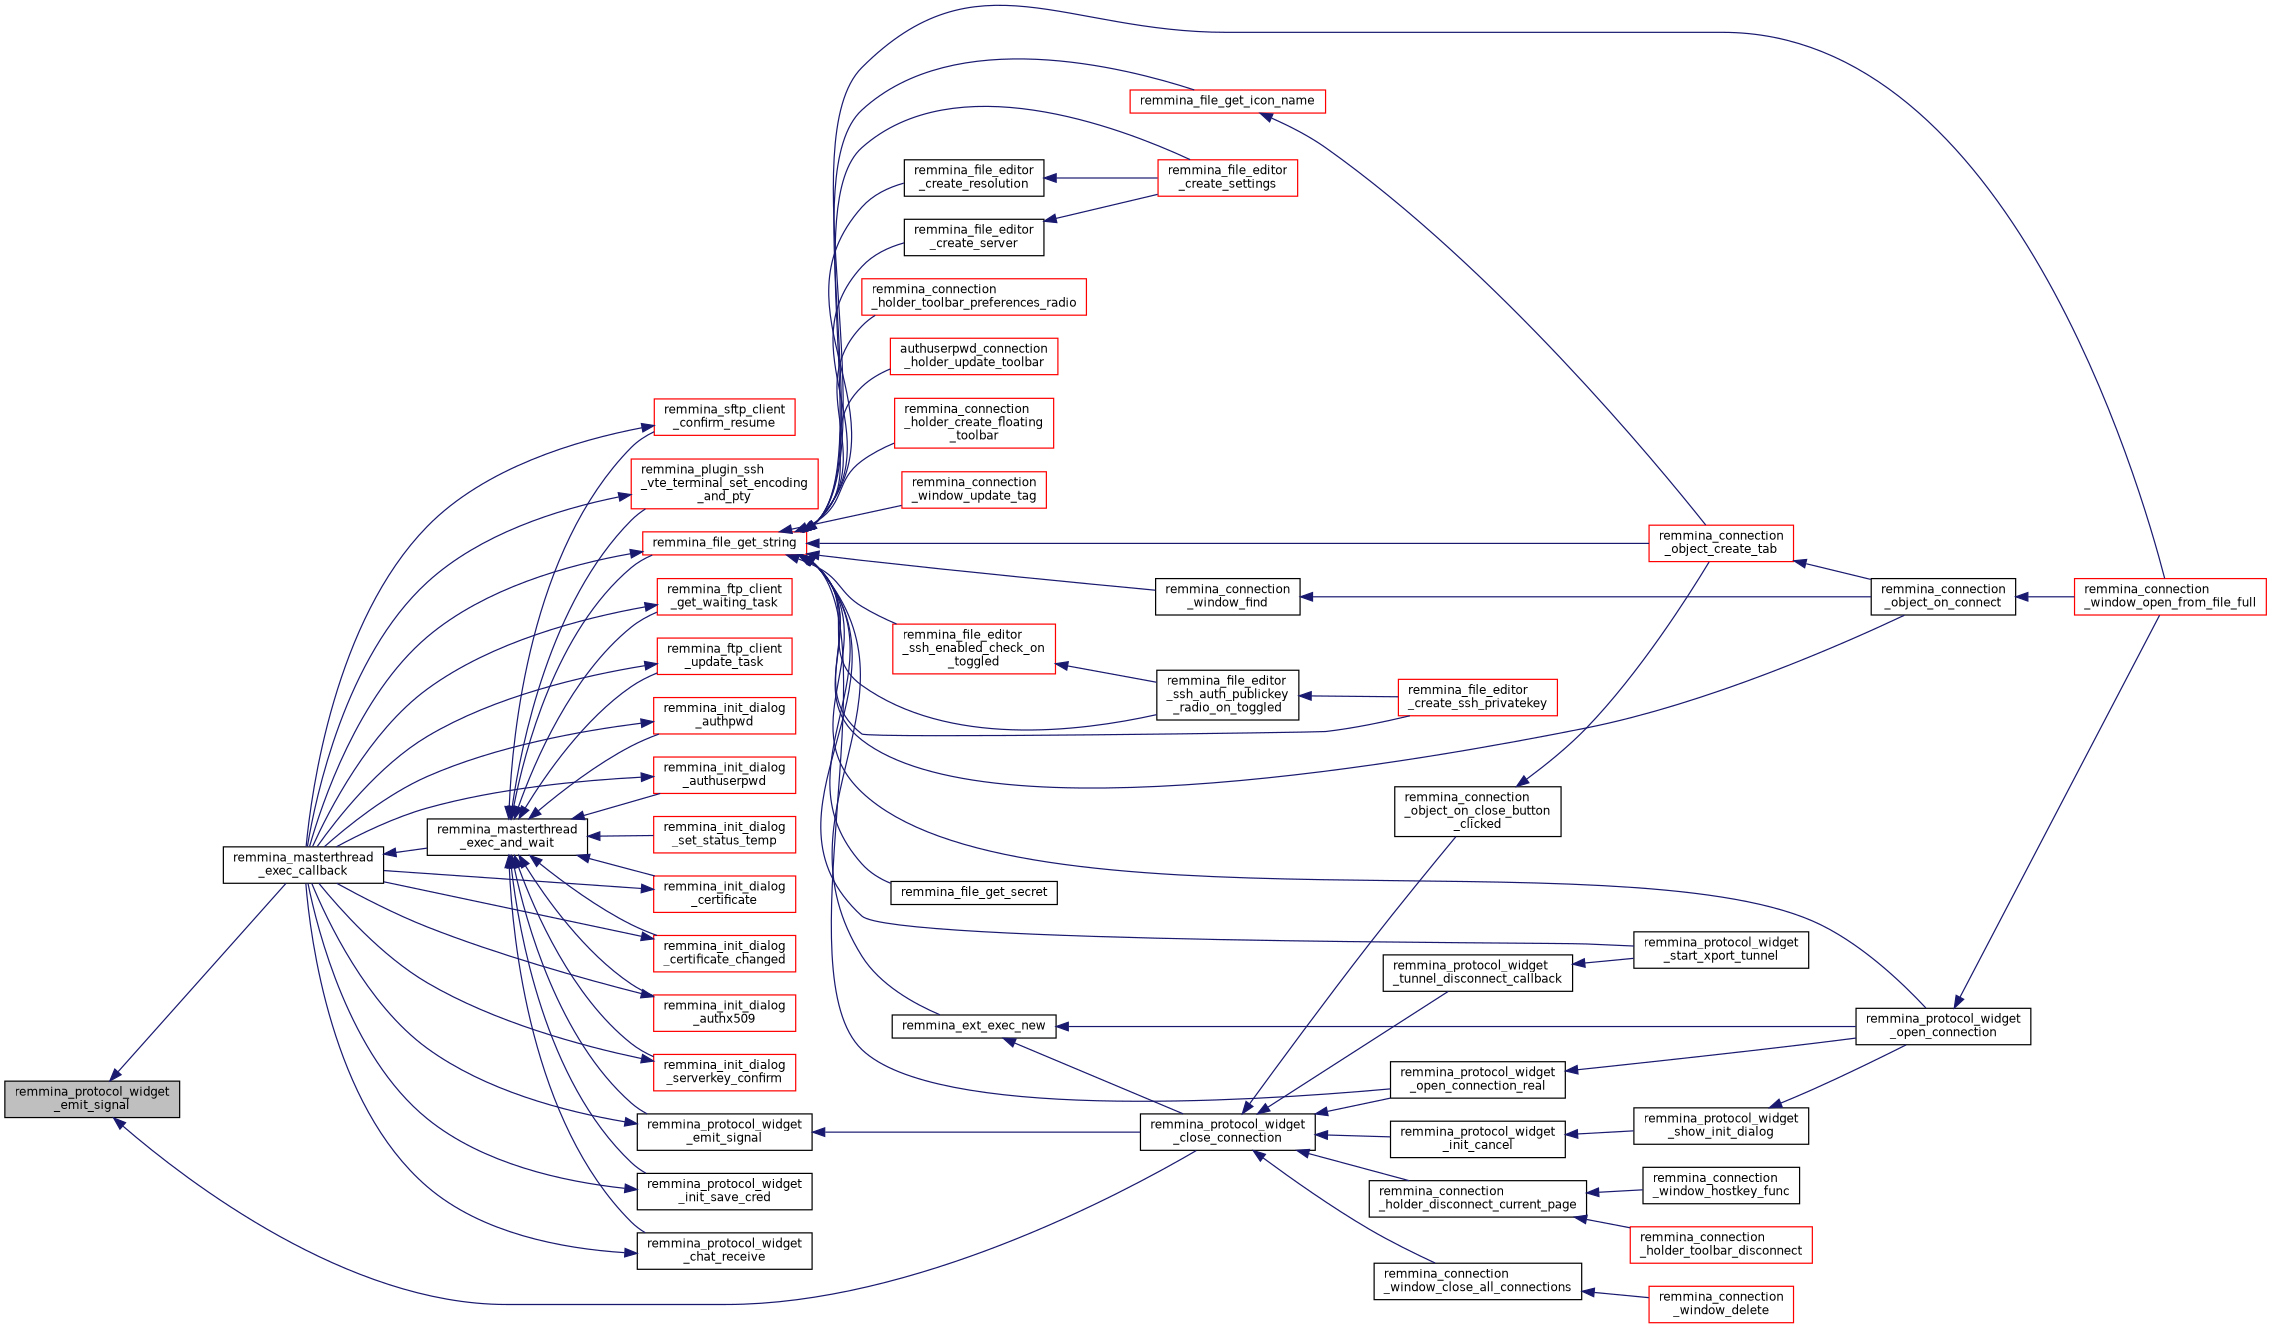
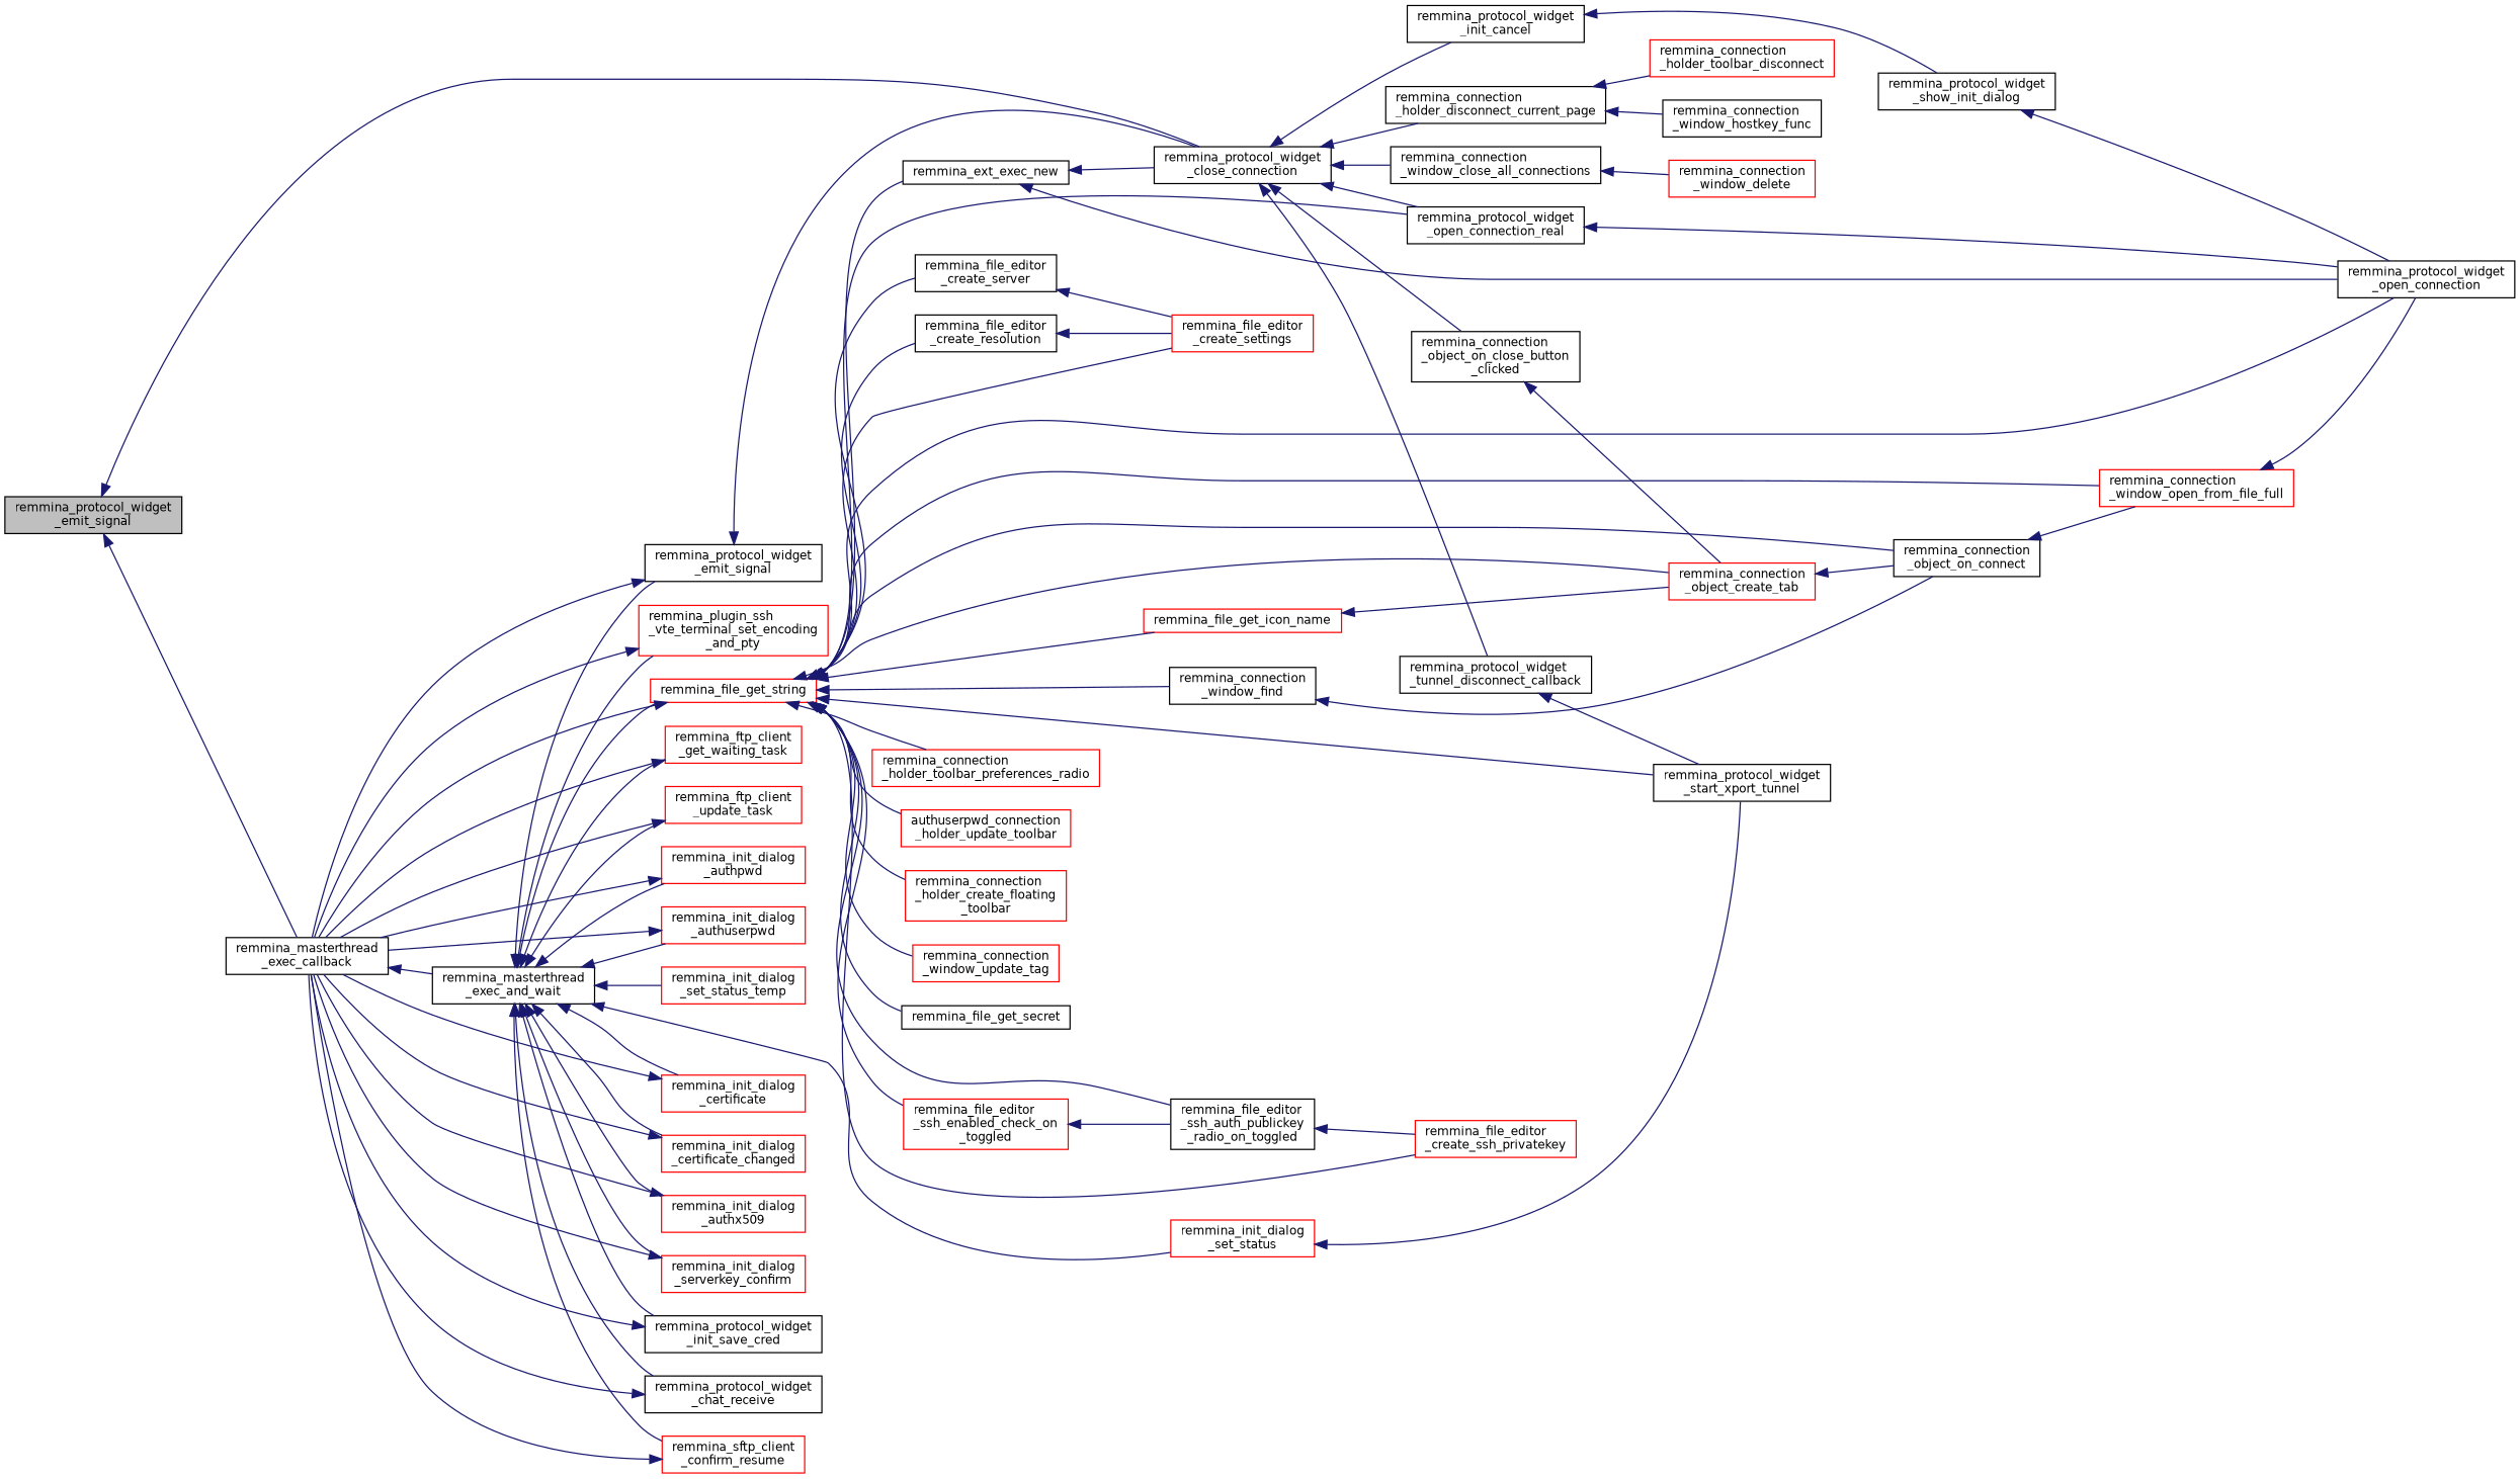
  digraph {
    rankdir=LR
    node [color=red fillcolor=white fontname=Helvetica fontsize=10 shape=record style=filled]
    edge [color=midnightblue dir=back fontname=Helvetica fontsize=10 labelfontname=Helvetica labelfontsize=10 style=solid]
    n1 [color=black fillcolor=grey75 fontcolor=black height=0.2 label="remmina_protocol_widget\l_emit_signal" width=0.4]
    n2 [color=black height=0.2 label="remmina_masterthread\l_exec_callback" width=0.4]
    n3 [color=black height=0.2 label="remmina_protocol_widget\l_close_connection" width=0.4]
    n4 [color=black height=0.2 label="remmina_masterthread\l_exec_and_wait" width=0.4]
    n5 [color=black height=0.2 label="remmina_protocol_widget\l_open_connection_real" width=0.4]
    n6 [color=black height=0.2 label="remmina_connection\l_holder_disconnect_current_page" width=0.4]
    n7 [color=black height=0.2 label="remmina_connection\l_window_close_all_connections" width=0.4]
    n8 [color=black height=0.2 label="remmina_connection\l_object_on_close_button\l_clicked" width=0.4]
    n9 [color=black height=0.2 label="remmina_protocol_widget\l_init_cancel" width=0.4]
    n10 [color=black height=0.2 label="remmina_protocol_widget\l_tunnel_disconnect_callback" width=0.4]
    n11 [height=0.2 label=remmina_file_get_string width=0.4]
    n12 [height=0.2 label="remmina_ftp_client\l_get_waiting_task" width=0.4]
    n13 [height=0.2 label="remmina_ftp_client\l_update_task" width=0.4]
+   n14 [height=0.2 label="remmina_init_dialog\l_set_status" width=0.4]
    n15 [height=0.2 label="remmina_init_dialog\l_set_status_temp" width=0.4]
    n16 [height=0.2 label="remmina_init_dialog\l_authpwd" width=0.4]
    n17 [height=0.2 label="remmina_init_dialog\l_authuserpwd" width=0.4]
    n18 [height=0.2 label="remmina_init_dialog\l_certificate" width=0.4]
    n19 [height=0.2 label="remmina_init_dialog\l_certificate_changed" width=0.4]
    n20 [height=0.2 label="remmina_init_dialog\l_authx509" width=0.4]
    n21 [height=0.2 label="remmina_init_dialog\l_serverkey_confirm" width=0.4]
    n22 [color=black height=0.2 label="remmina_protocol_widget\l_emit_signal" width=0.4]
    n23 [color=black height=0.2 label="remmina_protocol_widget\l_init_save_cred" width=0.4]
    n24 [color=black height=0.2 label="remmina_protocol_widget\l_chat_receive" width=0.4]
    n25 [height=0.2 label="remmina_sftp_client\l_confirm_resume" width=0.4]
    n26 [height=0.2 label="remmina_plugin_ssh\l_vte_terminal_set_encoding\l_and_pty" width=0.4]
    n27 [height=0.2 label="remmina_connection\l_holder_toolbar_preferences_radio" width=0.4]
    n28 [height=0.2 label="authuserpwd_connection\l_holder_update_toolbar" width=0.4]
    n29 [height=0.2 label="remmina_connection\l_holder_create_floating\l_toolbar" width=0.4]
    n30 [height=0.2 label="remmina_connection\l_window_update_tag" width=0.4]
    n31 [height=0.2 label="remmina_connection\l_object_create_tab" width=0.4]
    n32 [color=black height=0.2 label="remmina_connection\l_object_on_connect" width=0.4]
    n33 [height=0.2 label="remmina_connection\l_window_open_from_file_full" width=0.4]
    n34 [color=black height=0.2 label="remmina_connection\l_window_find" width=0.4]
    n35 [color=black height=0.2 label=remmina_ext_exec_new width=0.4]
    n36 [color=black height=0.2 label="remmina_protocol_widget\l_open_connection" width=0.4]
    n37 [color=black height=0.2 label="remmina_protocol_widget\l_start_xport_tunnel" width=0.4]
    n38 [color=black height=0.2 label=remmina_file_get_secret width=0.4]
    n39 [height=0.2 label=remmina_file_get_icon_name width=0.4]
    n40 [color=black height=0.2 label="remmina_file_editor\l_ssh_auth_publickey\l_radio_on_toggled" width=0.4]
    n41 [height=0.2 label="remmina_file_editor\l_ssh_enabled_check_on\l_toggled" width=0.4]
    n42 [height=0.2 label="remmina_file_editor\l_create_ssh_privatekey" width=0.4]
    n43 [color=black height=0.2 label="remmina_file_editor\l_create_server" width=0.4]
    n44 [height=0.2 label="remmina_file_editor\l_create_settings" width=0.4]
    n45 [color=black height=0.2 label="remmina_file_editor\l_create_resolution" width=0.4]
    n46 [height=0.2 label="remmina_connection\l_holder_toolbar_disconnect" width=0.4]
    n47 [color=black height=0.2 label="remmina_connection\l_window_hostkey_func" width=0.4]
    n48 [height=0.2 label="remmina_connection\l_window_delete" width=0.4]
    n49 [color=black height=0.2 label="remmina_protocol_widget\l_show_init_dialog" width=0.4]
    n1 -> n2
    n1 -> n3
    n2 -> n4
    n3 -> n5
    n3 -> n6
    n3 -> n7
    n3 -> n8
    n3 -> n9
    n3 -> n10
    n4 -> n11
    n4 -> n12
    n4 -> n13
+   n4 -> n14
    n4 -> n15
    n4 -> n16
    n4 -> n17
    n4 -> n18
    n4 -> n19
    n4 -> n20
    n4 -> n21
    n4 -> n22
    n4 -> n23
    n4 -> n24
    n4 -> n25
    n4 -> n26
    n5 -> n36
    n6 -> n46
    n6 -> n47
    n7 -> n48
    n8 -> n31
    n9 -> n49
    n10 -> n37
    n11 -> n2
    n11 -> n5
    n11 -> n27
    n11 -> n28
    n11 -> n29
    n11 -> n30
    n11 -> n31
    n11 -> n32
    n11 -> n33
    n11 -> n34
    n11 -> n35
    n11 -> n36
    n11 -> n37
    n11 -> n38
    n11 -> n39
    n11 -> n40
    n11 -> n41
    n11 -> n42
    n11 -> n43
    n11 -> n44
    n11 -> n45
    n12 -> n2
    n13 -> n2
+   n14 -> n37
    n16 -> n2
    n17 -> n2
    n18 -> n2
    n19 -> n2
    n20 -> n2
    n21 -> n2
    n22 -> n2
    n22 -> n3
    n23 -> n2
    n24 -> n2
    n25 -> n2
    n26 -> n2
    n31 -> n32
    n32 -> n33
    n34 -> n32
    n35 -> n3
    n35 -> n36
-   n36 -> n33
+   n33 -> n36
    n39 -> n31
    n40 -> n42
    n41 -> n40
    n43 -> n44
    n45 -> n44
    n49 -> n36
  }
